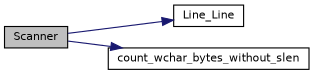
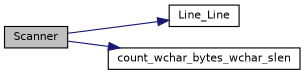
  digraph {
    rankdir=LR
    node [color=black fillcolor=white fontname=Helvetica fontsize=10 shape=record style=filled]
    edge [color=midnightblue fontname=Helvetica fontsize=10 labelfontname=Helvetica labelfontsize=10 style=solid]
    n1 [fillcolor=grey75 fontcolor=black height=0.2 label=Scanner width=0.4]
    n2 [height=0.2 label=Line_Line width=0.4]
-   n3 [height=0.2 label=count_wchar_bytes_without_slen width=0.4]
+   n3 [height=0.2 label=count_wchar_bytes_wchar_slen width=0.4]
    n1 -> n2
    n1 -> n3
  }
